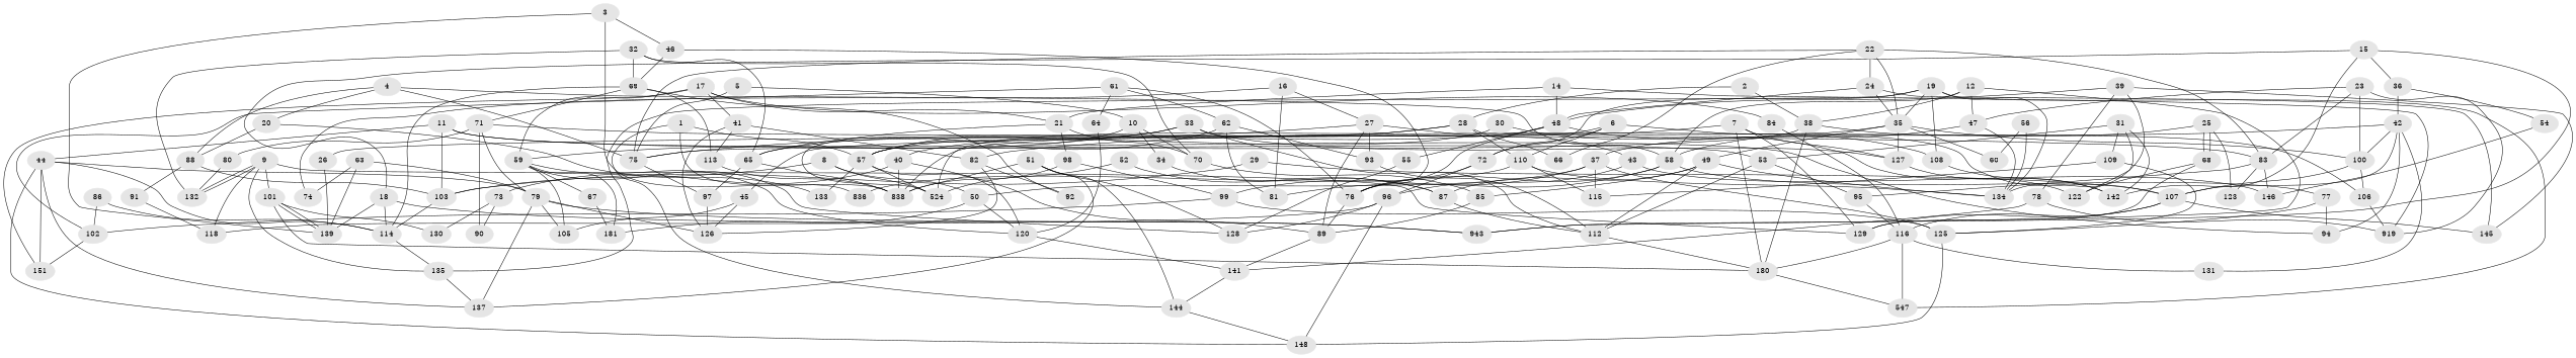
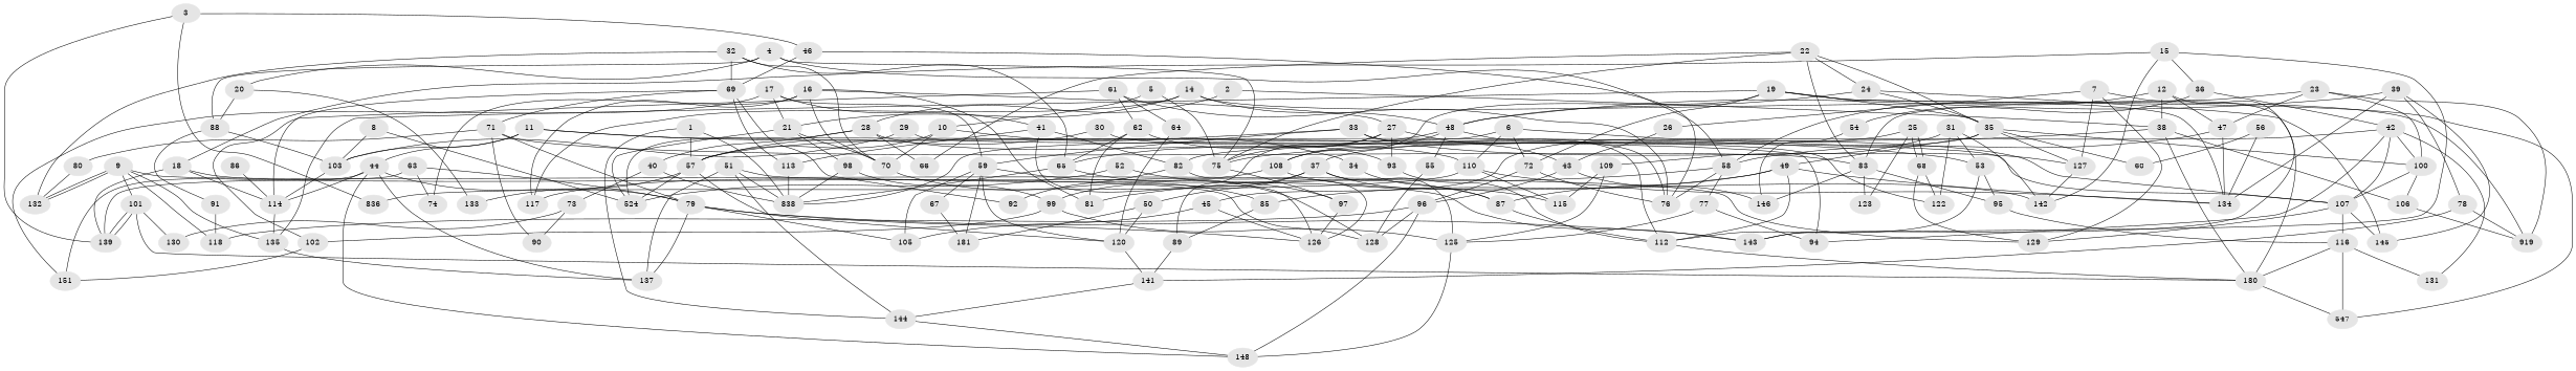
  graph {
    node [color=gray90 style=filled]
    1
    57
    n3 [label=838]
    144
    n5 [label=524]
    133
    120
    148
    2
    28
    38
    110
    66
    40
    75
    n16 [label=180]
    106
    3
    46
    n20 [label=836]
    139
    69
    76
    4
    20
    58
    88
    81
    77
    97
    103
    91
    5
    10
    34
    70
    6
    72
    107
    96
    129
    145
    116
    134
    115
    7
    26
    127
    142
    n50 [label=547]
    8
    50
    n53 [label=181]
    114
    9
    101
    118
    132
    135
    130
    137
    87
    85
    11
    44
    53
    94
    n68 [label=151]
    79
    112
    95
    12
    47
-   143 [label=943]
+   143
    83
    123
    146
    14
    21
    48
+   117
    n82 [label=919]
    98
    108
    65
    55
    15
    18
    36
    42
    54
    16
    27
    74
    43
    89
    93
    17
    41
    59
-   84
    126
    82
    113
    105
    128
    67
    19
    35
    60
    100
    45
    49
    99
    22
    24
    23
    25
    37
    68
    125
    122
    141
    73
    29
    30
    31
    109
    32
    71
    92
    33
    131
    102
    39
    78
    90
    51
    52
    56
    61
    62
    64
    63
    80
    86
    1 -- 57
    1 -- n3
    1 -- 144
    57 -- n5
    57 -- 133
    57 -- 120
    144 -- 148
    120 -- 141
    2 -- 28
    2 -- 38
    28 -- n5
    28 -- 110
    28 -- 66
    28 -- 40
    38 -- 75
    38 -- n16
    38 -- 106
    110 -- n20
    110 -- 134
    110 -- 115
    40 -- n3
-   40 -- 89
    40 -- 73
    75 -- 97
    n16 -- n50
    106 -- n82
    3 -- 46
    3 -- n20
    3 -- 139
    46 -- 69
    46 -- 76
    69 -- 114
    69 -- 113
    69 -- 71
    69 -- 92
-   76 -- 89
    4 -- 75
    4 -- 20
    4 -- 58
    4 -- 88
    20 -- 133
    20 -- 88
    58 -- 76
    58 -- 81
    58 -- 77
    88 -- 103
    88 -- 91
    77 -- 94
    77 -- 125
    97 -- 126
    103 -- 114
    91 -- 118
    5 -- 75
    5 -- 10
    10 -- 57
    10 -- 34
    10 -- 70
    34 -- 87
    70 -- 85
    6 -- n3
    6 -- 110
    6 -- 72
    6 -- 107
    72 -- 76
    72 -- 96
    107 -- 129
    107 -- 145
    107 -- 116
    96 -- 148
    96 -- 118
    96 -- 128
    116 -- n16
    116 -- n50
    116 -- 131
    7 -- n16
    7 -- 129
    7 -- 26
    7 -- 127
-   26 -- 139
+   26 -- 43
    127 -- 142
    8 -- n5
    8 -- 103
-   8 -- 50
    50 -- 120
    50 -- n53
    114 -- 135
    9 -- 129
    9 -- 101
    9 -- 118
    9 -- 132
    9 -- 132
    9 -- 135
    101 -- n16
    101 -- 139
    101 -- 139
    101 -- 130
    135 -- 137
    87 -- 112
    85 -- 89
    11 -- 103
    11 -- 44
    11 -- 53
    11 -- 94
    44 -- 148
    44 -- 114
    44 -- 137
    44 -- n68
    44 -- 79
    53 -- 112
    53 -- 95
    79 -- 137
    79 -- 143
    79 -- 126
    79 -- 105
    112 -- n16
    95 -- 116
    12 -- 38
    12 -- 58
    12 -- 47
    12 -- 143
    47 -- 58
    47 -- 134
    83 -- 95
    83 -- 123
    83 -- 146
    14 -- 21
    14 -- 48
+   14 -- 117
    14 -- n82
    21 -- n5
    21 -- 70
    21 -- 98
    48 -- 76
    48 -- 108
    48 -- 65
    48 -- 55
    98 -- n3
    98 -- 99
    108 -- 142
+   108 -- 117
    65 -- n3
    65 -- 97
    55 -- 128
    15 -- 142
    15 -- 143
    15 -- 18
    15 -- 36
    18 -- 139
    18 -- 114
    18 -- 143
    36 -- 42
    36 -- 54
    42 -- 107
    42 -- 94
    42 -- 82
    42 -- 100
    42 -- 131
    54 -- 146
    16 -- 81
+   16 -- 70
+   16 -- 117
    16 -- 27
    16 -- 74
    27 -- 75
    27 -- 43
    27 -- 89
    27 -- 93
    43 -- 96
    43 -- 146
    89 -- 141
    93 -- 112
    17 -- n68
    17 -- 21
    17 -- 41
    17 -- 59
-   17 -- 84
    41 -- 126
    41 -- 82
    41 -- 113
    59 -- 120
    59 -- n53
    59 -- 105
    59 -- 128
    59 -- 67
-   84 -- 116
    82 -- 126
    82 -- 92
    113 -- n3
    67 -- n53
    19 -- 72
    19 -- 134
    19 -- n50
    19 -- 135
    19 -- 108
    19 -- 35
    35 -- 127
    35 -- 60
    35 -- 100
    35 -- 45
    35 -- 49
    100 -- 106
    100 -- 107
    45 -- 126
    45 -- 105
    49 -- 134
    49 -- 87
    49 -- 85
    49 -- 112
    99 -- 125
    99 -- 102
    22 -- 66
    22 -- 75
    22 -- 83
    22 -- 35
    22 -- 24
    24 -- 145
    24 -- 48
    24 -- 35
    23 -- 47
    23 -- 83
    23 -- n82
    23 -- 100
    25 -- 123
    25 -- 37
    25 -- 68
    25 -- 68
    37 -- 115
    37 -- 50
    37 -- 99
    37 -- 125
    68 -- 129
    68 -- 122
    125 -- 148
    141 -- 144
    73 -- 130
    73 -- 90
    29 -- 103
    29 -- 107
    30 -- 57
    30 -- 122
    31 -- 142
    31 -- 53
    31 -- 122
    31 -- 109
    109 -- 115
    109 -- 125
    32 -- 69
    32 -- 70
    32 -- 132
    32 -- 65
    71 -- 79
    71 -- 83
    71 -- 90
    71 -- 80
    33 -- 57
    33 -- 127
    33 -- 112
    33 -- 59
    102 -- n68
    39 -- 145
    39 -- 134
    39 -- 48
    39 -- 78
    78 -- n82
    78 -- 141
    51 -- n3
    51 -- 144
    51 -- 137
    51 -- 128
    52 -- n5
    52 -- 87
    56 -- 134
    56 -- 60
    61 -- 76
    61 -- 102
    61 -- 62
    61 -- 64
    62 -- 81
    62 -- 65
    62 -- 93
    64 -- 120
    63 -- 139
    63 -- 79
    63 -- 74
    80 -- 132
    86 -- 114
-   86 -- 102
  }
